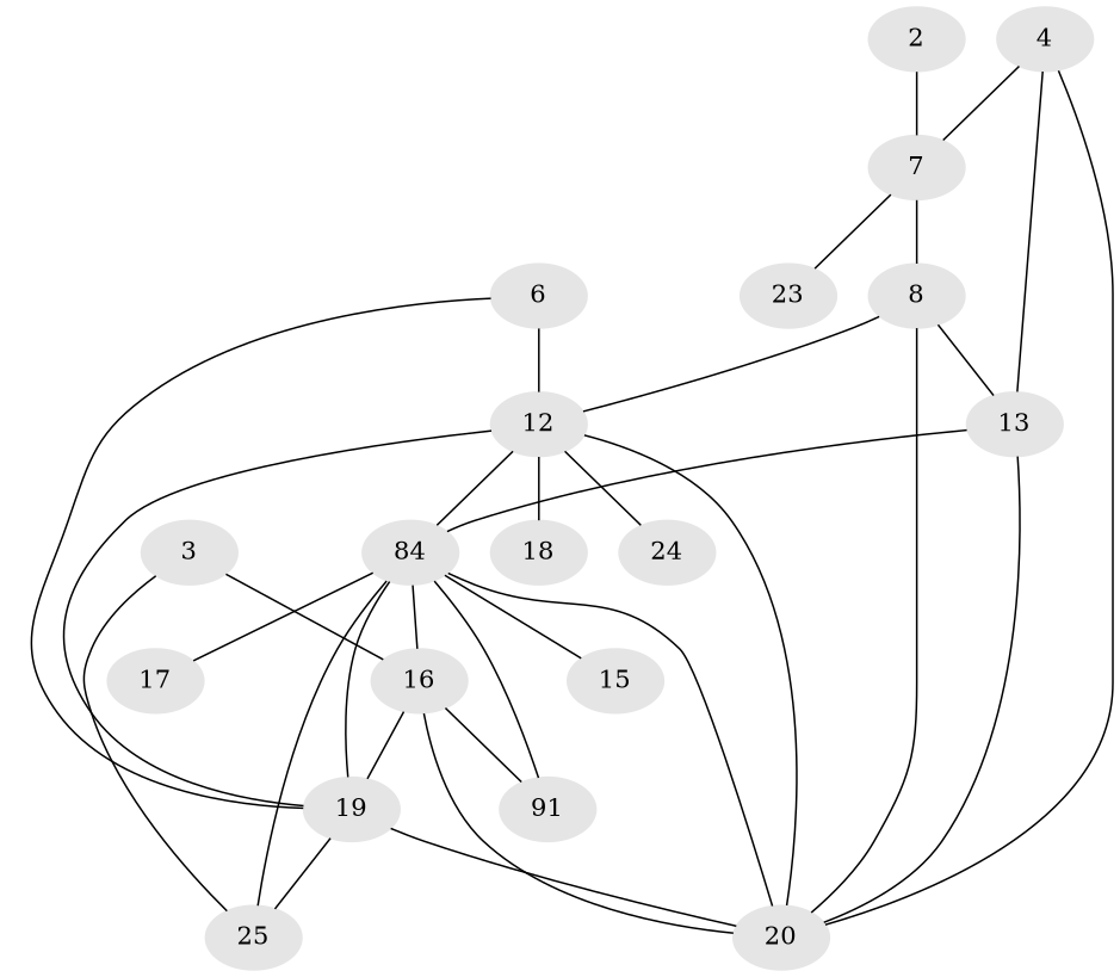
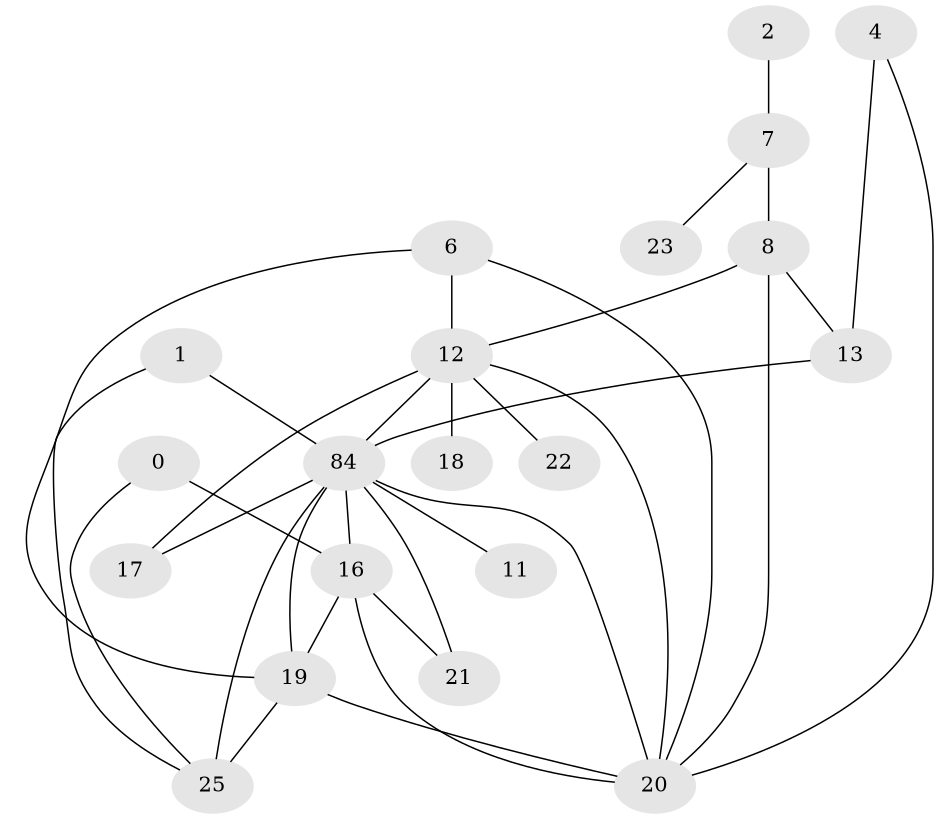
  graph {
    node [color=gray90 style=filled]
    edge [weight=1.0]
    n1 [label=84]
+   1
    25
    16
    20
    19
-   15
+   15 [label=11]
    17
-   21 [label=91]
+   21
    2
    7
    8
    23
-   3
+   3 [label=0]
    4
    13
    6
    12
    18
-   24
+   24 [label=22]
    n1 -- 25 [weight=2.0]
    n1 -- 16
    n1 -- 20
    n1 -- 19
    n1 -- 15
    n1 -- 17
    n1 -- 21
+   1 -- n1
+   1 -- 25
    16 -- 20
    16 -- 19
    16 -- 21
    19 -- 25
    19 -- 20 [weight=2.0]
    2 -- 7
    7 -- 8
    7 -- 23
    8 -- 20
    8 -- 13
    8 -- 12
    3 -- 25
    3 -- 16
    4 -- 20
-   4 -- 7
    4 -- 13
    13 -- n1
-   13 -- 20
+   6 -- 20
    6 -- 19
    6 -- 12
    12 -- n1
    12 -- 20
-   12 -- 19
+   12 -- 17
    12 -- 18
    12 -- 24
  }
